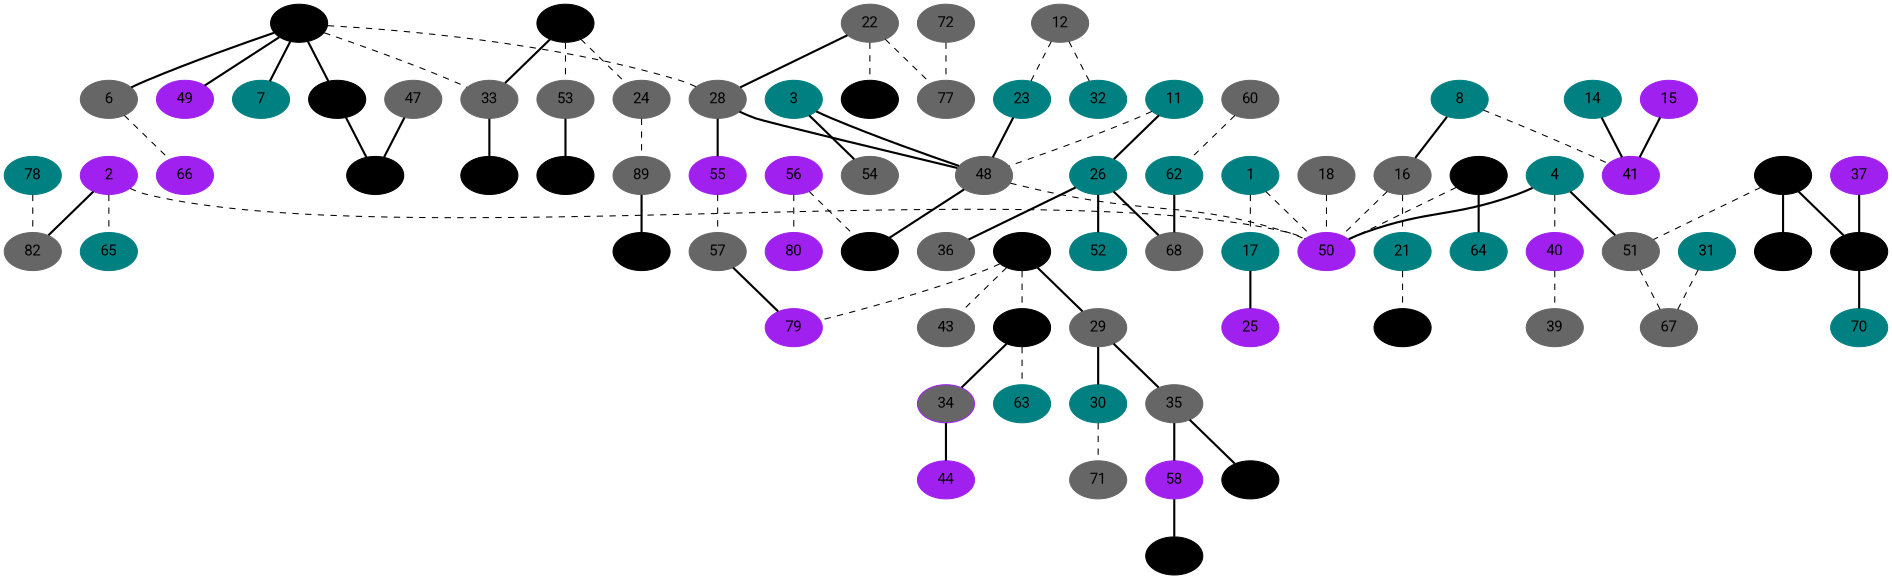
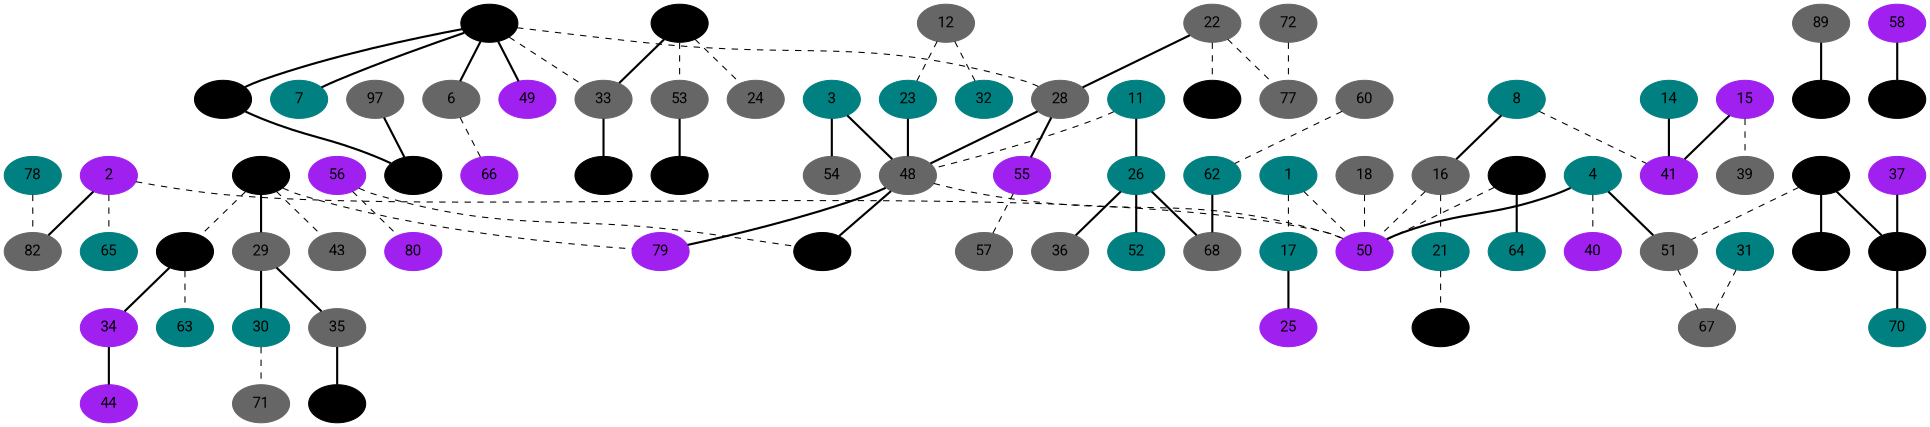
  graph {
    fontname=Roboto
    node [color=gray40 fontname=Roboto style=filled]
    edge [fontname=Roboto style=bold weight=1.0]
    1 [color=teal]
    17 [color=teal]
    50 [color=purple]
    25 [color=purple]
    2 [color=purple]
    65 [color=teal]
    82
    3 [color=teal]
    48
    54
    79 [color=purple]
    81 [color=black]
    4 [color=teal]
    40 [color=purple]
    51
    67
    5 [color=black]
    6
    7 [color=teal]
    20 [color=black]
    28
    33
    49 [color=purple]
    66 [color=purple]
    74 [color=black]
    55 [color=purple]
    42 [color=black]
    8 [color=teal]
    16
    41 [color=purple]
    21 [color=teal]
    9 [color=black]
    64 [color=teal]
    10 [color=black]
    27 [color=black]
    29
    43
-   34 [color=purple fillcolor=gray40]
+   34 [color=purple]
    63 [color=teal]
    30 [color=teal]
    35
    11 [color=teal]
    26 [color=teal]
    36
    52 [color=teal]
    68
    23 [color=teal]
    12
    32 [color=teal]
    13 [color=black]
    24
    53
    n53 [label=89]
    75 [color=black]
    14 [color=teal]
    15 [color=purple]
    39
    76 [color=black]
    18
    19 [color=black]
    38 [color=black]
    45 [color=black]
    70 [color=teal]
    22
    46 [color=black]
    77
    69 [color=black]
    44 [color=purple]
    57
    71
    58 [color=purple]
    61 [color=black]
    31 [color=teal]
    73 [color=black]
    37 [color=purple]
-   47
+   47 [label=97]
    56 [color=purple]
    80 [color=purple]
    62 [color=teal]
    60
    72
    78 [color=teal]
    1 -- 17 [style=dashed]
    1 -- 50 [style=dashed]
    17 -- 25
    2 -- 50 [style=dashed]
    2 -- 65 [style=dashed]
    2 -- 82
    3 -- 48
    3 -- 54
    48 -- 50 [style=dashed]
-   57 -- 79
+   48 -- 79
    48 -- 81
    4 -- 50
    4 -- 40 [style=dashed]
    4 -- 51
    51 -- 67 [style=dashed]
    5 -- 6
    5 -- 7
    5 -- 20
    5 -- 28 [style=dashed]
    5 -- 33 [style=dashed]
    5 -- 49
    6 -- 66 [style=dashed]
    20 -- 74
    28 -- 48
    28 -- 55
    33 -- 42
    55 -- 57 [style=dashed]
    8 -- 16
    8 -- 41 [style=dashed]
    16 -- 50 [style=dashed]
    16 -- 21 [style=dashed]
    21 -- 76 [style=dashed]
    9 -- 50 [style=dashed]
    9 -- 64
    10 -- 79 [style=dashed]
    10 -- 27 [style=dashed]
    10 -- 29
    10 -- 43 [style=dashed]
    27 -- 34
    27 -- 63 [style=dashed]
    29 -- 30
    29 -- 35
    34 -- 44
    30 -- 71 [style=dashed]
-   35 -- 58
    35 -- 61
    11 -- 48 [style=dashed]
    11 -- 26
    26 -- 36
    26 -- 52
    26 -- 68
    23 -- 48
    12 -- 23 [style=dashed]
    12 -- 32 [style=dashed]
    13 -- 33
    13 -- 24 [style=dashed]
    13 -- 53 [style=dashed]
-   24 -- n53 [style=dashed]
    53 -- 75
    n53 -- 69
    14 -- 41
    15 -- 41
-   40 -- 39 [style=dashed]
+   15 -- 39 [style=dashed]
    18 -- 50 [style=dashed]
    19 -- 51 [style=dashed]
    19 -- 38
    19 -- 45
    45 -- 70
    22 -- 28
    22 -- 46 [style=dashed]
    22 -- 77 [style=dashed]
    58 -- 73
    31 -- 67 [style=dashed]
    37 -- 45
    47 -- 74
    56 -- 81 [style=dashed]
    56 -- 80 [style=dashed]
    62 -- 68
    60 -- 62 [style=dashed]
    72 -- 77 [style=dashed]
    78 -- 82 [style=dashed]
  }
